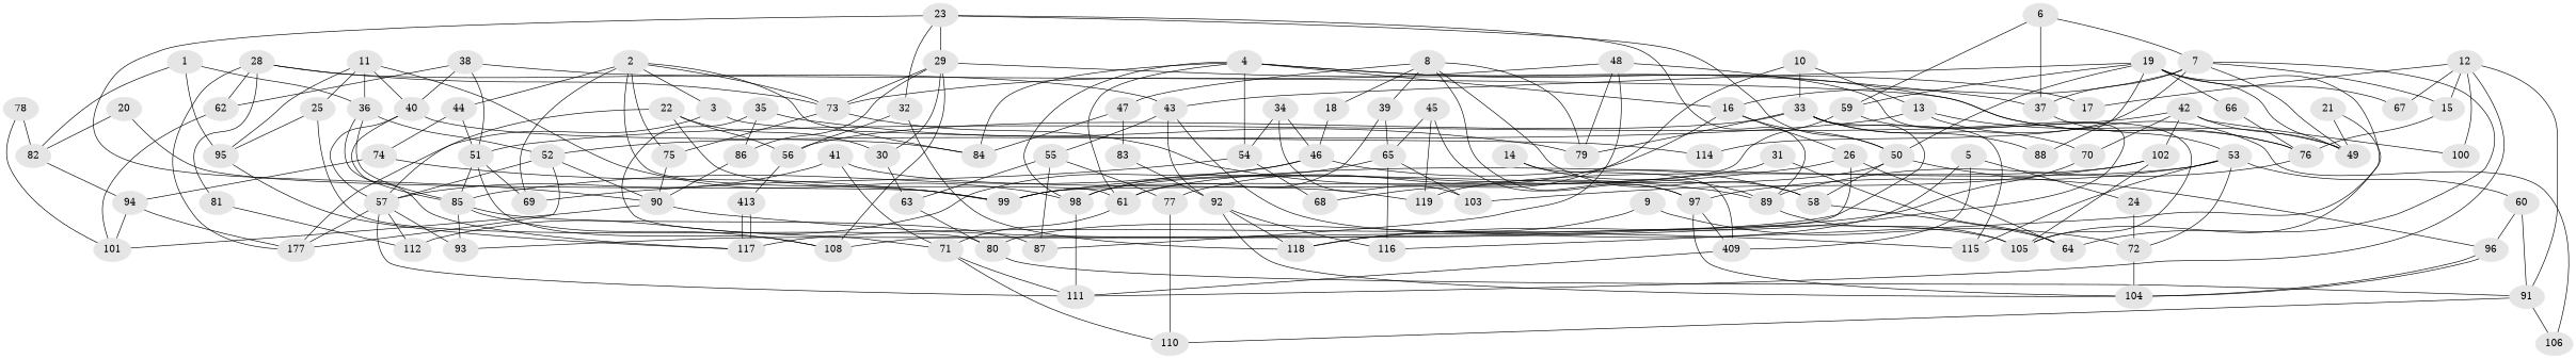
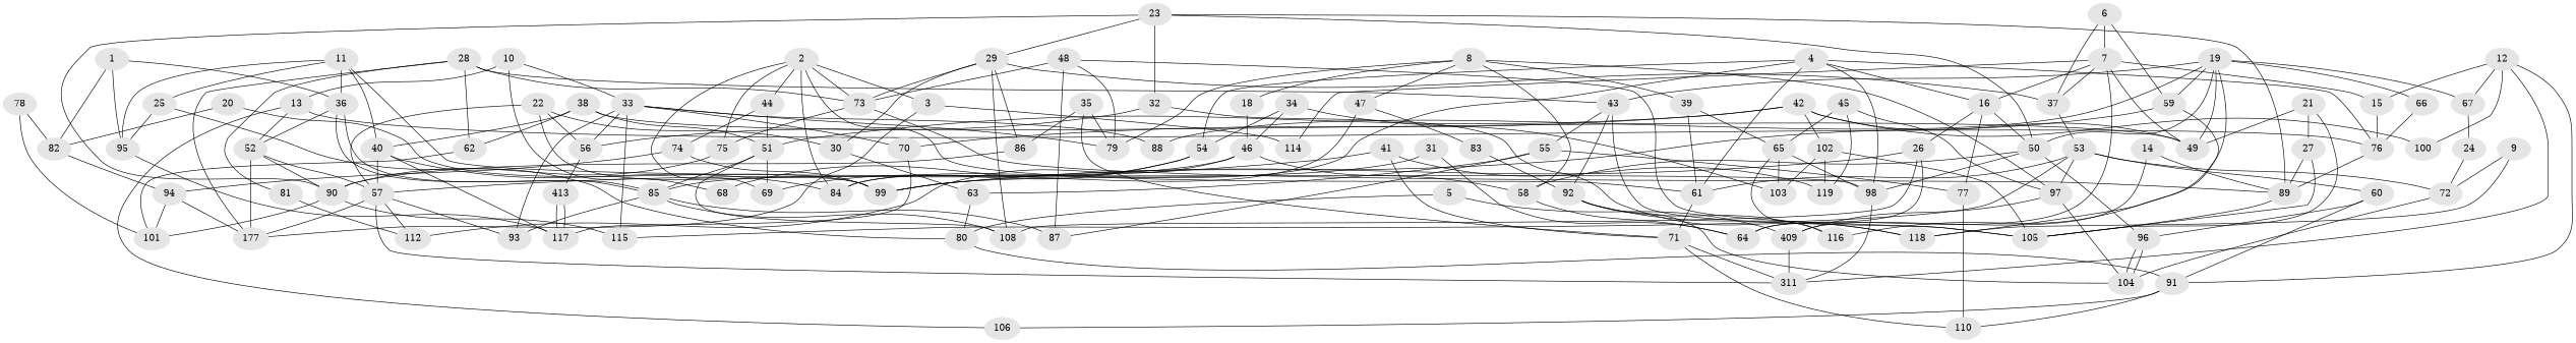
  graph {
    node [color=gray90 style=filled]
    1
    36
    82
    95
    52
    85
    94
    117
    2
    3
    44
    61
    69
    73
    75
    84
    n17 [label=177]
    114
    51
    74
    71
    89
    90
    4
-   17
    16
    54
    76
    98
    26
    50
    77
    68
-   111
+   111 [label=311]
    5
    24
    80
    n38 [label=409]
    72
    91
    6
    7
    37
    59
    15
    49
    64
    53
    118
    99
    8
    18
    39
    47
    58
    79
    97
    46
    65
    83
    104
    9
    10
    13
    33
    106
    88
    56
    70
    93
    115
    11
    25
    40
    57
    12
    67
    100
    110
    14
    105
    108
    96
    112
    19
    43
    66
    116
    55
    92
    20
    21
+   27
    22
    30
    63
    n97 [label=413]
    23
    29
    32
    86
    101
    28
    62
    81
    31
    34
    103
    35
    87
    60
    38
    41
    119
    42
    102
    45
    48
    78
    1 -- 36
    1 -- 82
    1 -- 95
    36 -- 52
    36 -- 85
    36 -- 85
    82 -- 94
    95 -- 117
    52 -- n17
    52 -- 90
    52 -- 57
    85 -- 93
    85 -- 108
    85 -- 87
    94 -- n17
    94 -- 101
    2 -- 3
    2 -- 44
    2 -- 61
    2 -- 69
    2 -- 73
    2 -- 75
    2 -- 84
    3 -- n17
    3 -- 114
    44 -- 51
    44 -- 74
    61 -- 71
    73 -- 75
    73 -- 89
    75 -- 90
    51 -- 85
    51 -- 69
    51 -- 108
    74 -- 94
    74 -- 99
    71 -- 111
    71 -- 110
    89 -- 105
    90 -- 115
    90 -- 101
    4 -- 61
    4 -- 84
-   4 -- 17
    4 -- 16
    4 -- 54
    4 -- 76
    4 -- 98
    16 -- 26
    16 -- 50
    16 -- 77
    54 -- 69
    54 -- 68
    76 -- 89
    98 -- 111
    26 -- 64
    26 -- 99
    26 -- 108
    50 -- 98
    50 -- 58
    50 -- 96
    77 -- 110
-   5 -- 24
+   67 -- 24
    5 -- 80
    5 -- n38
    24 -- 72
    80 -- 91
    n38 -- 111
    72 -- 104
    91 -- 106
    91 -- 110
    6 -- 7
    6 -- 37
    6 -- 59
    7 -- 114
    7 -- 16
    7 -- 37
    7 -- 15
    7 -- 49
    7 -- 64
    37 -- 53
    59 -- 118
    59 -- 99
    15 -- 76
    53 -- 61
    53 -- 72
    53 -- 97
    53 -- 115
    53 -- 60
    8 -- 18
    8 -- 39
    8 -- 47
    8 -- 58
    8 -- 79
    8 -- 97
    18 -- 46
    39 -- 61
    39 -- 65
    47 -- 84
    47 -- 83
    58 -- 64
    97 -- n38
    97 -- 104
    46 -- 85
    46 -- 58
    46 -- 112
    65 -- 98
    65 -- 116
    65 -- 103
    83 -- 92
    9 -- 72
    9 -- 118
    10 -- 68
    10 -- 13
    10 -- 33
    13 -- 52
    13 -- 76
    13 -- 106
    33 -- 79
    33 -- 88
    33 -- 56
    33 -- 70
    33 -- 93
    33 -- 115
    56 -- n97
    70 -- 117
    11 -- 36
    11 -- 95
    11 -- 98
    11 -- 25
    11 -- 40
    25 -- 95
    25 -- 80
    40 -- 117
    40 -- 84
    40 -- 57
    57 -- n17
    57 -- 111
    57 -- 93
    57 -- 112
-   12 -- 17
    12 -- 111
    12 -- 91
    12 -- 15
    12 -- 67
    12 -- 100
    14 -- 89
    14 -- n38
    96 -- 104
    96 -- 104
    19 -- 50
    19 -- 59
    19 -- 49
    19 -- 88
    19 -- 67
    19 -- 43
    19 -- 66
    19 -- 116
    43 -- 105
    43 -- 55
    43 -- 92
    66 -- 76
    55 -- 77
    55 -- 63
    55 -- 87
    92 -- 118
    92 -- 104
    92 -- 116
    20 -- 82
    20 -- 99
    21 -- 49
    21 -- 105
+   21 -- 27
+   27 -- 89
+   27 -- 105
    22 -- 99
    22 -- 56
    22 -- 57
    22 -- 30
    30 -- 63
    63 -- 80
    n97 -- 117
    n97 -- 117
    23 -- 89
    23 -- 90
    23 -- 50
    23 -- 29
    23 -- 32
    29 -- 73
    29 -- 37
    29 -- 108
    29 -- 30
    29 -- 86
    32 -- 118
    32 -- 56
    86 -- 90
    28 -- 73
    28 -- n17
    28 -- 43
    28 -- 62
    28 -- 81
    62 -- 101
    81 -- 112
    31 -- 64
    31 -- 99
    34 -- 54
    34 -- 46
    34 -- 103
    35 -- 71
    35 -- 79
    35 -- 86
    60 -- 91
    60 -- 96
    38 -- 51
    38 -- 49
    38 -- 40
    38 -- 62
    41 -- 71
    41 -- 57
    41 -- 119
    42 -- 51
    42 -- 49
    42 -- 70
    42 -- 100
    42 -- 102
    102 -- 105
    102 -- 103
    102 -- 119
    45 -- 97
    45 -- 65
    45 -- 119
    48 -- 73
    48 -- 79
    48 -- 105
    48 -- 87
    78 -- 82
    78 -- 101
  }
